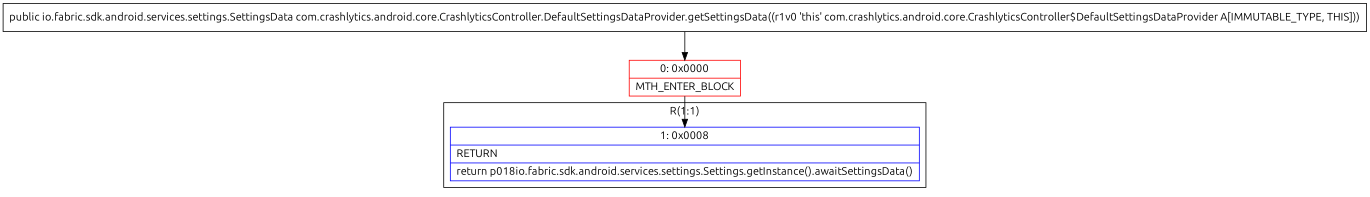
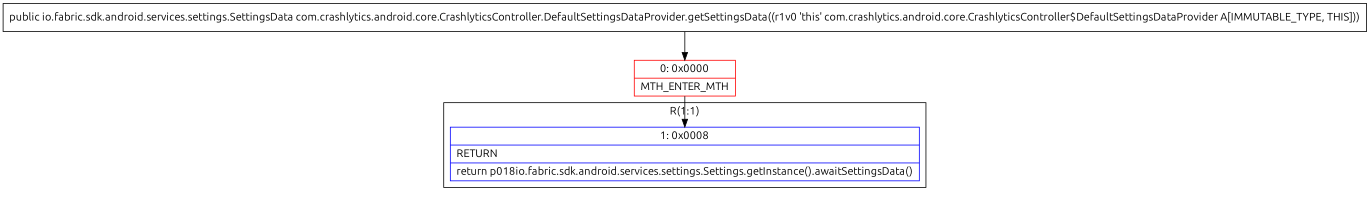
  digraph {
    fontname=Ubuntu
    node [shape=record fontname=Ubuntu]
    edge [fontname=Ubuntu]
    n1 [color=blue label="{1\:\ 0x0008|RETURN\l|return p018io.fabric.sdk.android.services.settings.Settings.getInstance().awaitSettingsData()\l}"]
-   n2 [color=red label="{0\:\ 0x0000|MTH_ENTER_BLOCK\l}"]
+   n2 [color=red label="{0\:\ 0x0000|MTH_ENTER_MTH\l}"]
    n3 [label="{public io.fabric.sdk.android.services.settings.SettingsData com.crashlytics.android.core.CrashlyticsController.DefaultSettingsDataProvider.getSettingsData((r1v0 'this' com.crashlytics.android.core.CrashlyticsController$DefaultSettingsDataProvider A[IMMUTABLE_TYPE, THIS])) }"]
    subgraph cluster_1 {
      label="R(1:1)"
      n1
    }
    n2 -> n1
    n3 -> n2
  }
